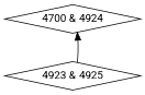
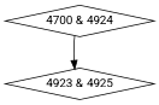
  digraph {
    fontname=Roboto
    node [shape=diamond fontname=Roboto]
    n1 [label="4700 & 4924"]
    n2 [label="4923 & 4925"]
-   n2 -> n1 [arrowhead=normal fontname=Roboto]
+   n1 -> n2 [arrowhead=normal fontname=Roboto]
  }
